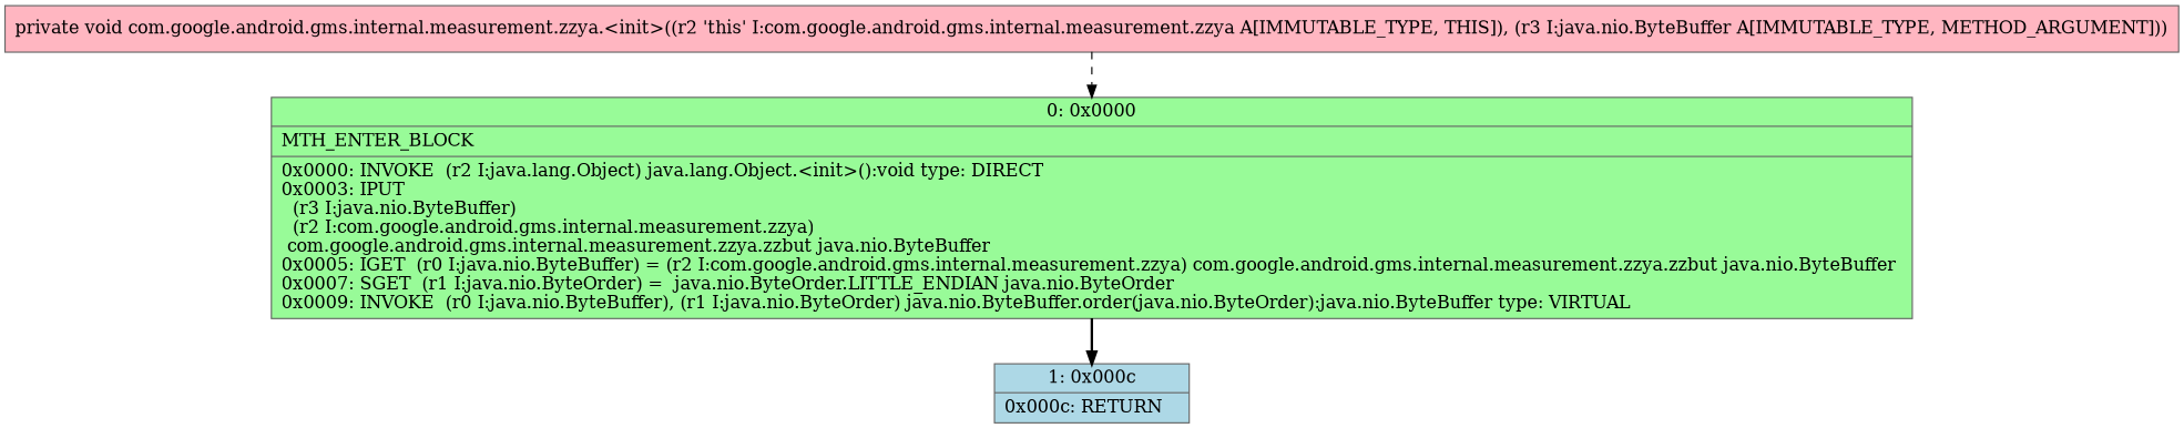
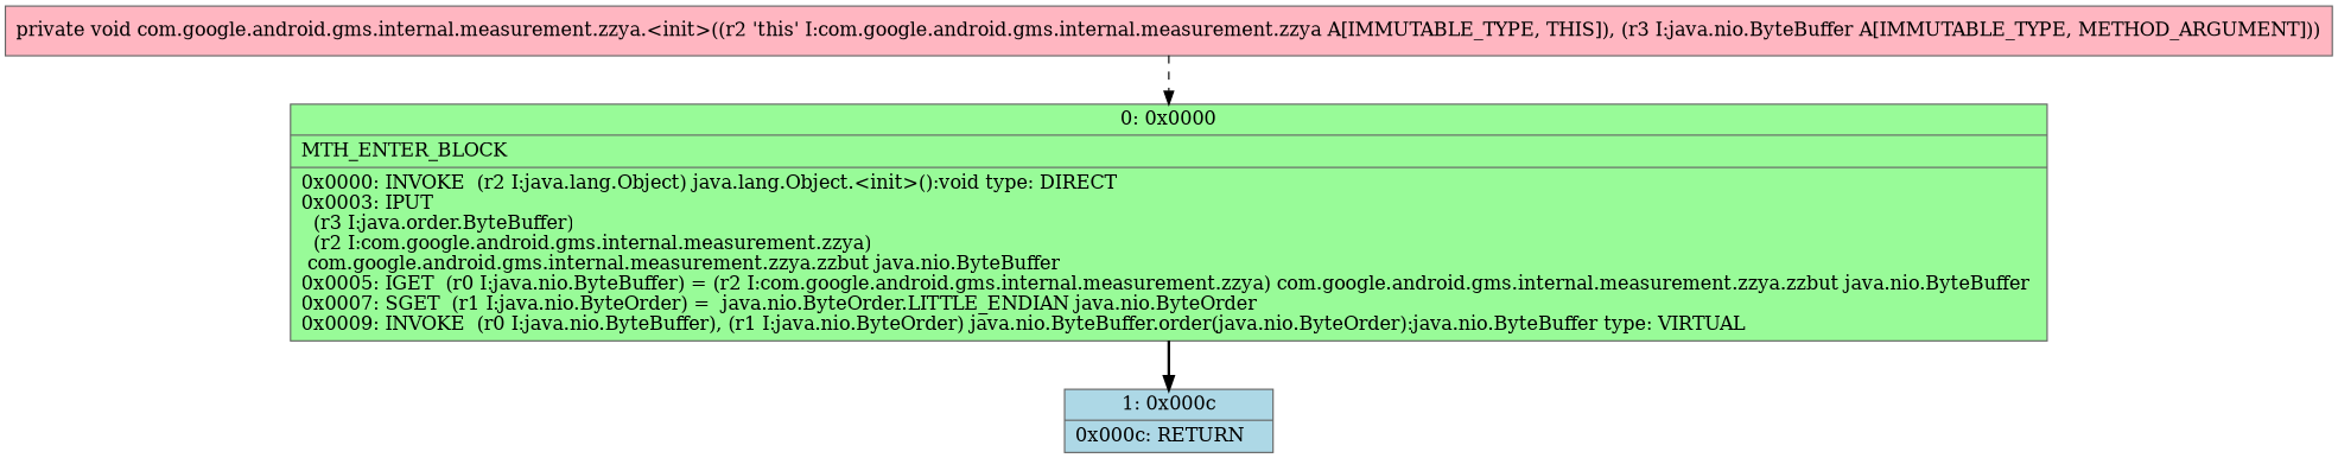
  digraph {
    node [shape=record style=filled color=gray40]
    edge [arrowhead=normal]
-   n1 [label="{0\:\ 0x0000|MTH_ENTER_BLOCK\l|0x0000: INVOKE  (r2 I:java.lang.Object) java.lang.Object.\<init\>():void type: DIRECT \l0x0003: IPUT  \l  (r3 I:java.nio.ByteBuffer)\l  (r2 I:com.google.android.gms.internal.measurement.zzya)\l com.google.android.gms.internal.measurement.zzya.zzbut java.nio.ByteBuffer \l0x0005: IGET  (r0 I:java.nio.ByteBuffer) = (r2 I:com.google.android.gms.internal.measurement.zzya) com.google.android.gms.internal.measurement.zzya.zzbut java.nio.ByteBuffer \l0x0007: SGET  (r1 I:java.nio.ByteOrder) =  java.nio.ByteOrder.LITTLE_ENDIAN java.nio.ByteOrder \l0x0009: INVOKE  (r0 I:java.nio.ByteBuffer), (r1 I:java.nio.ByteOrder) java.nio.ByteBuffer.order(java.nio.ByteOrder):java.nio.ByteBuffer type: VIRTUAL \l}" fillcolor=palegreen]
+   n1 [label="{0\:\ 0x0000|MTH_ENTER_BLOCK\l|0x0000: INVOKE  (r2 I:java.lang.Object) java.lang.Object.\<init\>():void type: DIRECT \l0x0003: IPUT  \l  (r3 I:java.order.ByteBuffer)\l  (r2 I:com.google.android.gms.internal.measurement.zzya)\l com.google.android.gms.internal.measurement.zzya.zzbut java.nio.ByteBuffer \l0x0005: IGET  (r0 I:java.nio.ByteBuffer) = (r2 I:com.google.android.gms.internal.measurement.zzya) com.google.android.gms.internal.measurement.zzya.zzbut java.nio.ByteBuffer \l0x0007: SGET  (r1 I:java.nio.ByteOrder) =  java.nio.ByteOrder.LITTLE_ENDIAN java.nio.ByteOrder \l0x0009: INVOKE  (r0 I:java.nio.ByteBuffer), (r1 I:java.nio.ByteOrder) java.nio.ByteBuffer.order(java.nio.ByteOrder):java.nio.ByteBuffer type: VIRTUAL \l}" fillcolor=palegreen]
    n2 [label="{1\:\ 0x000c|0x000c: RETURN   \l}" fillcolor=lightblue]
    n3 [label="{private void com.google.android.gms.internal.measurement.zzya.\<init\>((r2 'this' I:com.google.android.gms.internal.measurement.zzya A[IMMUTABLE_TYPE, THIS]), (r3 I:java.nio.ByteBuffer A[IMMUTABLE_TYPE, METHOD_ARGUMENT])) }" fillcolor=lightpink]
    n1 -> n2 [style=bold]
    n3 -> n1 [style=dashed]
  }
